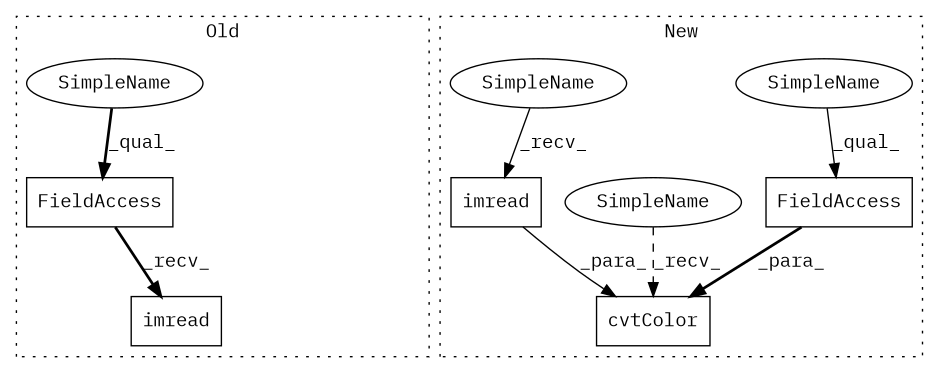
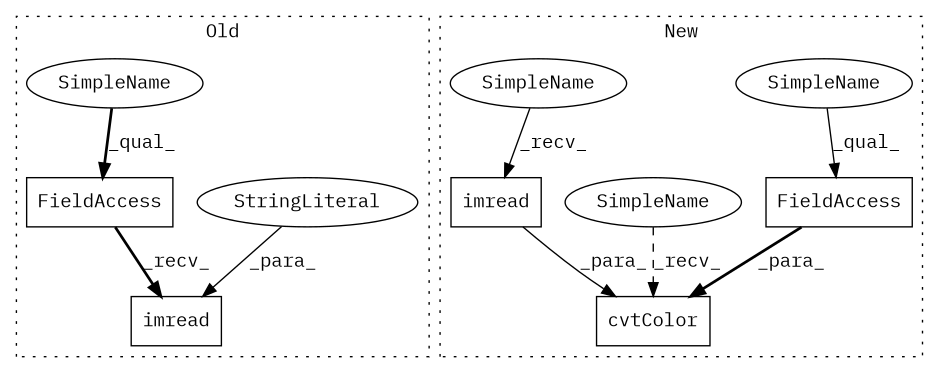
  digraph {
    fontname="IBM Plex Mono"
    node [a=42 l=3 s=2390 shape=box fontname="IBM Plex Mono"]
    edge [style=solid fontname="IBM Plex Mono"]
    n1 [a=32 l="7,1" label=imread s="2401,2422"]
+   n2 [a=45 l=5 label=StringLiteral s=2417 shape=ellipse]
    n3 [a=22 l=10 label=FieldAccess]
    n4 [l=5 label=SimpleName shape=ellipse]
    n5 [a=32 l="9,1" label=cvtColor s="2385,2432"]
    n6 [a=22 l=17 label=FieldAccess s=2415]
    n7 [a=32 l="7,1" label=imread s="2398,2413"]
    n8 [label=SimpleName s=2415 shape=ellipse]
    n9 [label=SimpleName s=2381 shape=ellipse]
    n10 [label=SimpleName s=2394 shape=ellipse]
    subgraph cluster_1 {
      label=Old
      style=dotted
      n1
+     n2
      n3
      n4
    }
    subgraph cluster_2 {
      label=New
      style=dotted
      n5
      n6
      n7
      n8
      n9
      n10
    }
+   n2 -> n1 [label=_para_]
    n3 -> n1 [label=_recv_ style=bold]
    n4 -> n3 [label=_qual_ style=bold]
    n6 -> n5 [label=_para_ style=bold]
    n7 -> n5 [label=_para_]
    n8 -> n6 [label=_qual_]
    n9 -> n5 [label=_recv_ style=dashed]
    n10 -> n7 [label=_recv_]
  }
